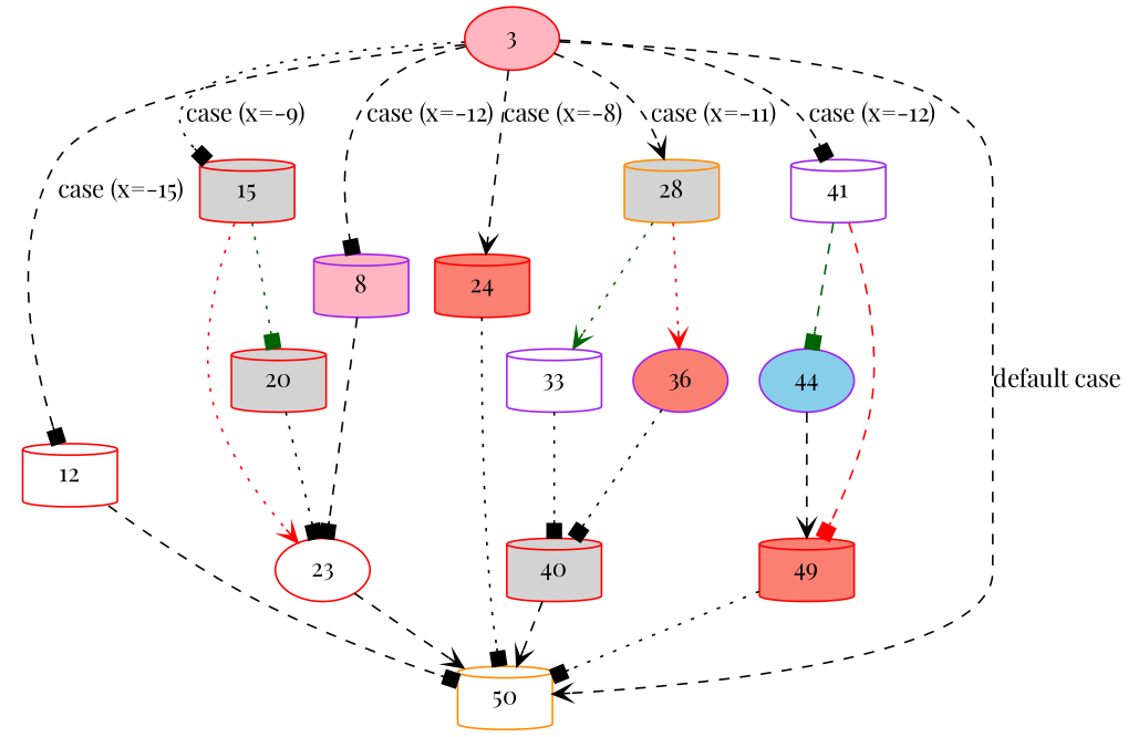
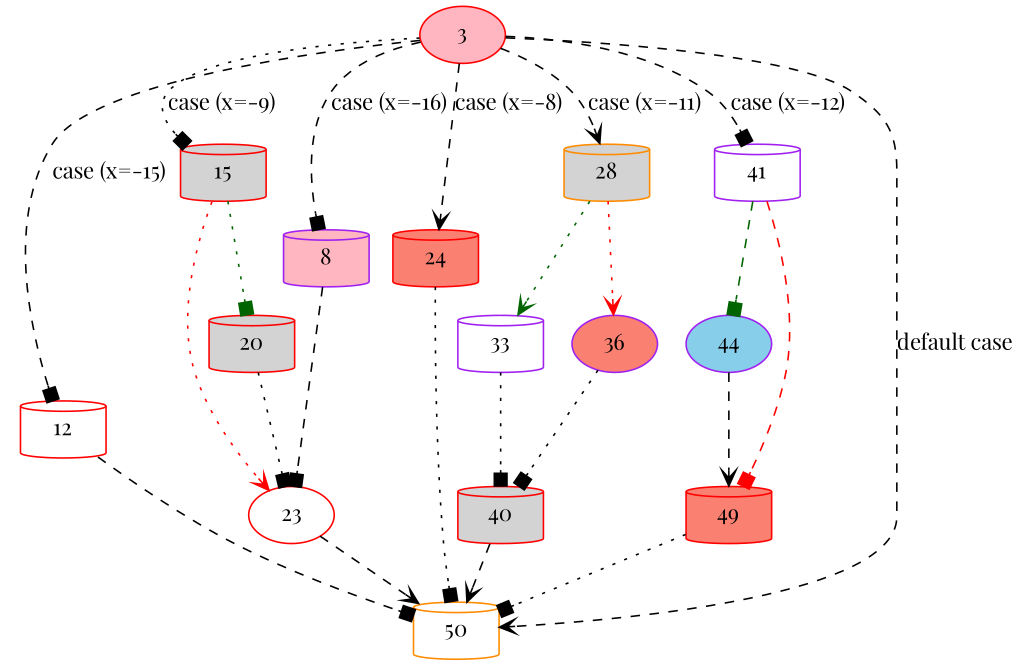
  strict digraph {
    fontname="Playfair Display"
    node [color=red fillcolor=white fontname="Playfair Display" shape=cylinder style=filled]
    edge [arrowhead=box fontname="Playfair Display" style=dashed]
    3 [entry=true fillcolor=lightpink shape=ellipse]
    8 [color=purple fillcolor=lightpink]
    12
    15 [fillcolor=lightgrey]
    24 [fillcolor=salmon]
    28 [color=darkorange fillcolor=lightgrey]
    41 [color=purple]
    50 [color=darkorange]
    23 [shape=ellipse]
    20 [fillcolor=lightgrey]
    33 [color=purple]
    36 [color=purple fillcolor=salmon shape=ellipse]
    n13 [color=purple fillcolor=skyblue label=44 shape=ellipse]
    49 [fillcolor=salmon]
    40 [fillcolor=lightgrey]
-   3 -> 8 [cond="case (x=-16)" label="case (x=-12)"]
+   3 -> 8 [cond="case (x=-16)" label="case (x=-16)"]
    3 -> 12 [cond="case (x=-15)" label="case (x=-15)"]
    3 -> 15 [cond="case (x=-9)" label="case (x=-9)" style=dotted]
    3 -> 24 [arrowhead=vee cond="case (x=-8)" label="case (x=-8)"]
    3 -> 28 [arrowhead=vee cond="case (x=-11)" label="case (x=-11)"]
    3 -> 41 [cond="case (x=-12)" label="case (x=-12)"]
    3 -> 50 [arrowhead=vee cond="default case" label="default case"]
    8 -> 23
    12 -> 50
    15 -> 23 [arrowhead=vee color=red cond=false style=dotted]
    15 -> 20 [color=darkgreen cond=true style=dotted]
    24 -> 50 [style=dotted]
    28 -> 33 [arrowhead=vee color=darkgreen cond=true style=dotted]
    28 -> 36 [arrowhead=vee color=red cond=false style=dotted]
    41 -> n13 [color=darkgreen cond=true]
    41 -> 49 [color=red cond=false]
    23 -> 50 [arrowhead=vee]
    20 -> 23 [style=dotted]
    33 -> 40 [style=dotted]
    36 -> 40 [style=dotted]
    n13 -> 49 [arrowhead=vee]
    49 -> 50 [style=dotted]
    40 -> 50 [arrowhead=vee]
  }
